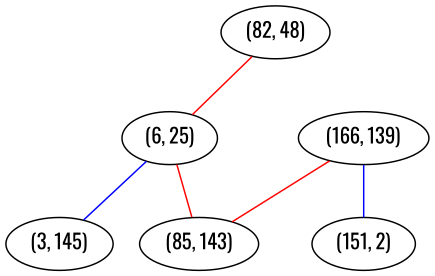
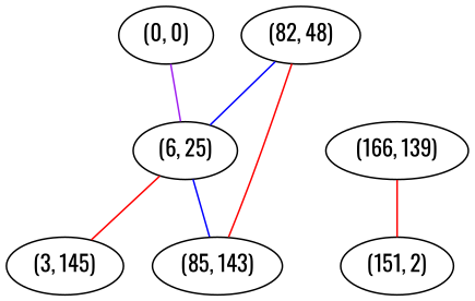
  graph {
    fontname=Oswald
    node [fontname=Oswald]
    edge [color=red fontname=Oswald weight=1]
+   "(0, 0)"
    "(6, 25)"
    "(3, 145)"
    n4 [label="(85, 143)"]
    "(166, 139)"
    "(151, 2)"
    "(82, 48)"
-   "(6, 25)" -- "(3, 145)" [color=blue]
-   "(6, 25)" -- n4 [weight=3]
-   "(166, 139)" -- "(151, 2)" [color=blue]
-   "(82, 48)" -- "(6, 25)" [weight=3]
-   "(166, 139)" -- n4
+   "(0, 0)" -- "(6, 25)" [color=purple weight=4]
+   "(6, 25)" -- "(3, 145)"
+   "(6, 25)" -- n4 [color=blue weight=3]
+   "(166, 139)" -- "(151, 2)"
+   "(82, 48)" -- "(6, 25)" [color=blue weight=3]
+   "(82, 48)" -- n4
  }
